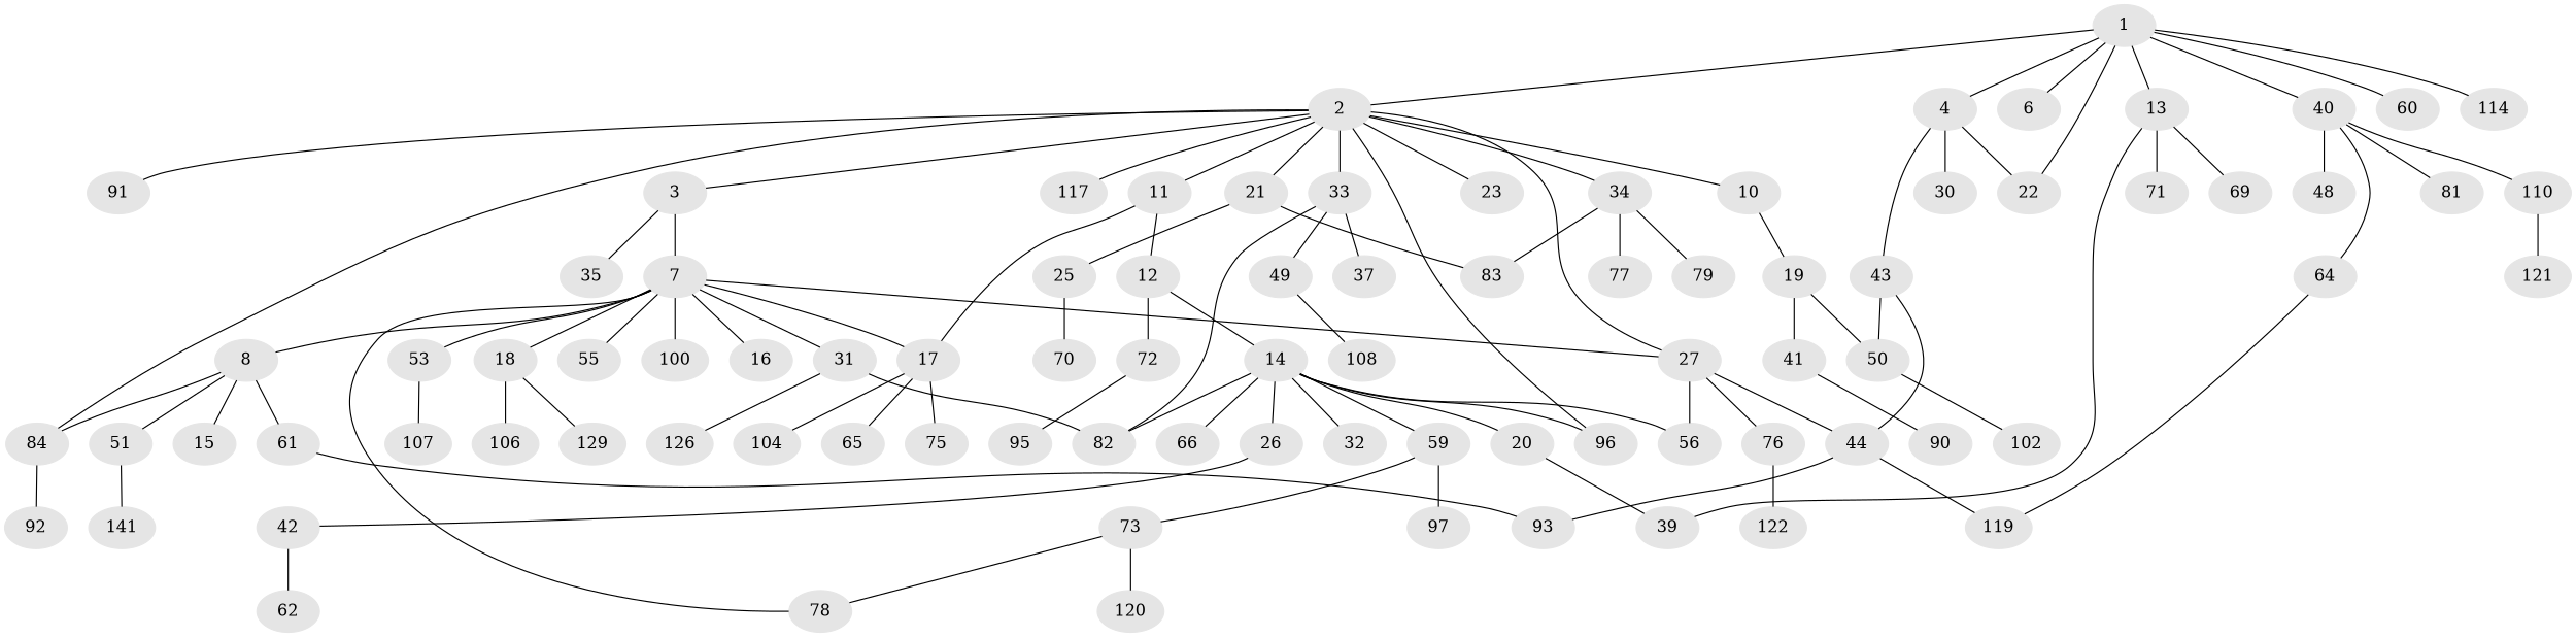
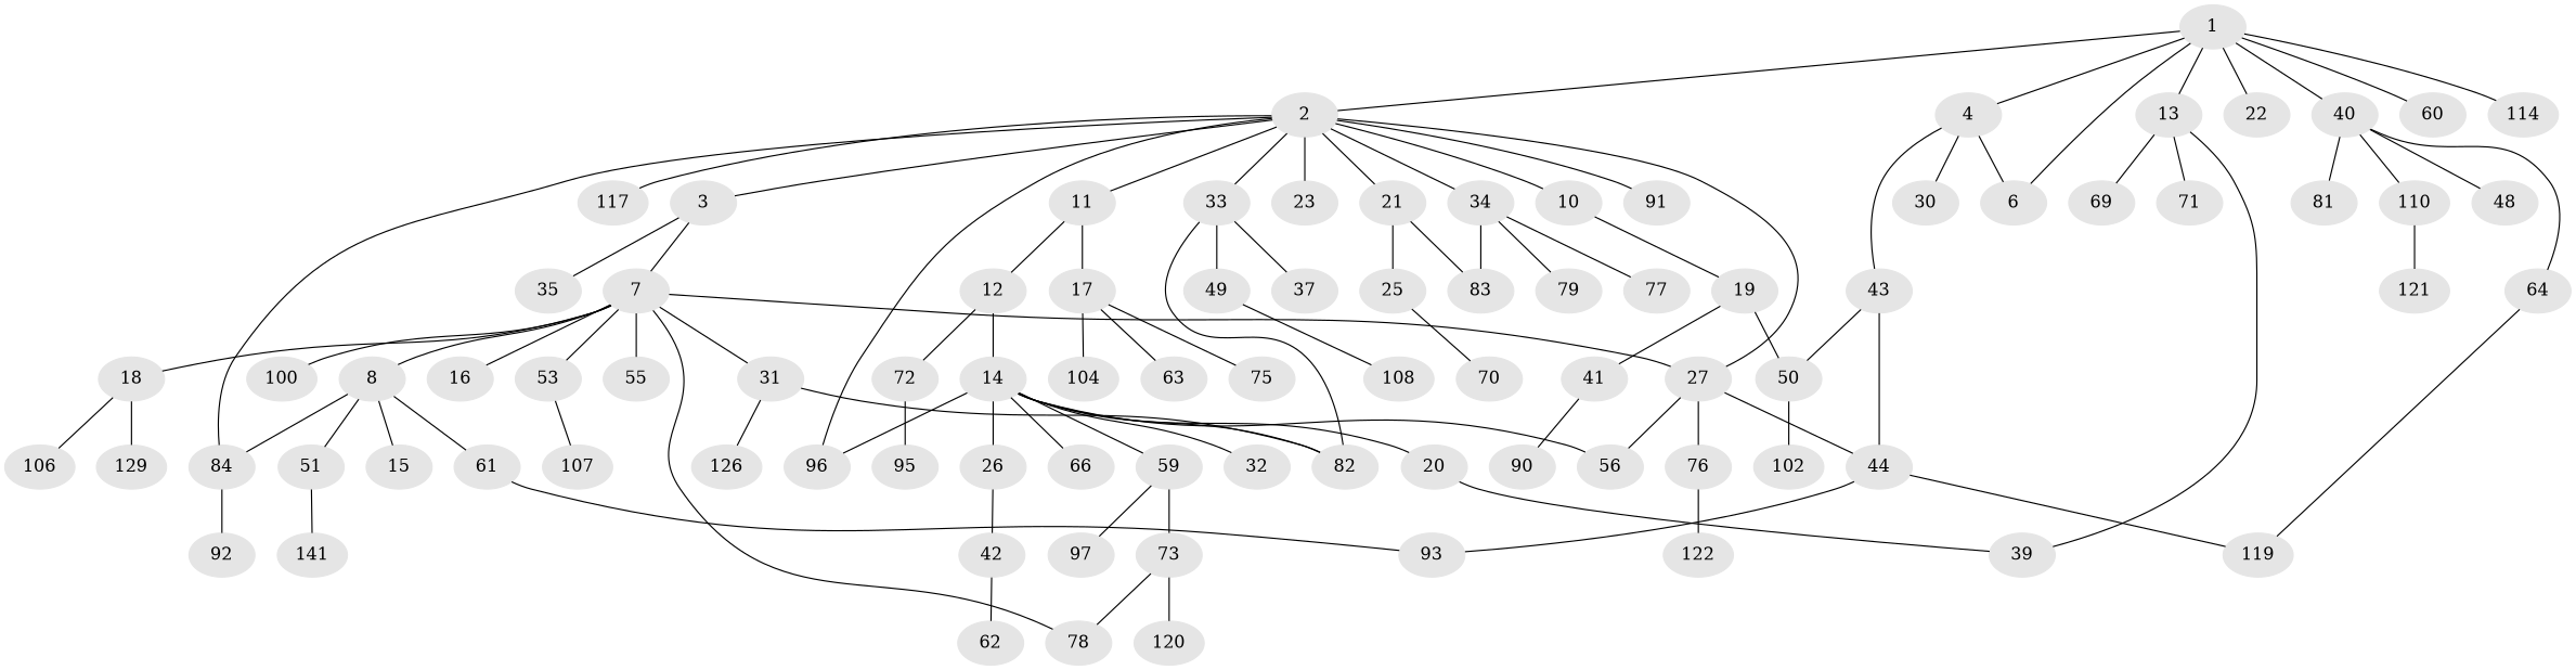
  graph {
    node [color=gray90 style=filled]
    1 [super="+24"]
    2 [super="+36"]
    4 [super="+5"]
    6 [super="+74"]
    13 [super="+99"]
    n6 [label=22]
    40 [super="+46"]
    60 [super="+88"]
    114
    3
    10
    11
    21 [super="+80"]
    23
    27
    33 [super="+116"]
    34 [super="+38"]
    84 [super="+105"]
    91
    96 [super="+128"]
    117
    30
    43 [super="+57"]
    39 [super="+68"]
    69
    71
    48 [super="+54"]
    64 [super="+109"]
    81
    110
    7 [super="+9"]
    35
    8 [super="+47"]
    15 [super="+98"]
    51
    61 [super="+112"]
    19 [super="+130"]
    17 [super="+123"]
    12 [super="+22"]
    25 [super="+65"]
    83
    56 [super="+89"]
    44 [super="+52"]
    76
    82 [super="+87"]
    37 [super="+86"]
    49 [super="+58"]
    77
    79
    92 [super="+118"]
    16
    18 [super="+94"]
    31 [super="+67"]
    53
    55
    78 [super="+103"]
    100 [super="+113"]
    50 [super="+115"]
-   63 [label=65]
+   63
    75
    104
    106 [super="+125"]
    129
    126
    107 [super="+127"]
    n66 [label=141]
    93
    41
    14 [super="+111"]
    72 [super="+85"]
    20 [super="+28"]
    26
    32
    59 [super="+124"]
    66
    95
    42 [super="+45"]
    73
    97
    90
    102
    70
    62
    119
    122
    108
    121
    120
    1 -- 2
    1 -- 4
    1 -- 6
    1 -- 13
    1 -- n6
    1 -- 40
    1 -- 60
    1 -- 114
    2 -- 3
    2 -- 10
    2 -- 11
    2 -- 21
    2 -- 23
    2 -- 27
    2 -- 33
    2 -- 34
    2 -- 84
    2 -- 91
    2 -- 96
    2 -- 117
-   4 -- n6
+   4 -- 6
    4 -- 30
    4 -- 43
    13 -- 39
    13 -- 69
    13 -- 71
    40 -- 48
    40 -- 64
    40 -- 81
    40 -- 110
    3 -- 7
    3 -- 35
    10 -- 19
    11 -- 17
    11 -- 12
    21 -- 25
    21 -- 83
    27 -- 56
    27 -- 44
    27 -- 76
    33 -- 82
    33 -- 37
    33 -- 49
    34 -- 83
    34 -- 77
    34 -- 79
    84 -- 92
    43 -- 44
    43 -- 50
    64 -- 119
    110 -- 121
    7 -- 27
    7 -- 8
-   7 -- 17
    7 -- 16
    7 -- 18
    7 -- 31
    7 -- 53
    7 -- 55
    7 -- 78
    7 -- 100
    8 -- 84
    8 -- 15
    8 -- 51
    8 -- 61
    51 -- n66
    61 -- 93
    19 -- 50
    19 -- 41
    17 -- 63
    17 -- 75
    17 -- 104
    12 -- 14
    12 -- 72
    25 -- 70
    44 -- 93
    44 -- 119
    76 -- 122
    49 -- 108
    18 -- 106
    18 -- 129
    31 -- 82
    31 -- 126
    53 -- 107
    50 -- 102
    41 -- 90
    14 -- 96
    14 -- 56
    14 -- 82
    14 -- 20
    14 -- 26
    14 -- 32
    14 -- 59
    14 -- 66
    72 -- 95
    20 -- 39
    26 -- 42
    59 -- 73
    59 -- 97
    42 -- 62
    73 -- 78
    73 -- 120
  }
